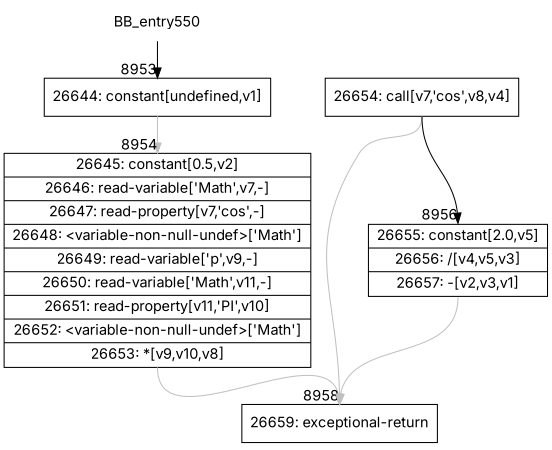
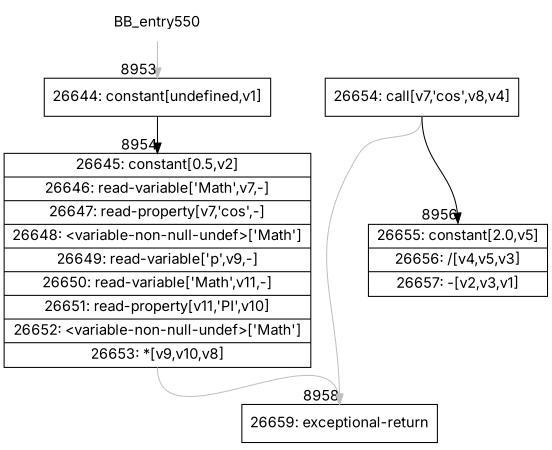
  digraph {
    fontname=Inter
    rankdir=TD
    node [fontname=Inter shape=record]
    edge [fontname=Inter headport=n tailport=s]
    n1 [label=BB_entry550 shape=none]
    n2 [label="{26644: constant[undefined,v1]}"]
    n3 [label="{26645: constant[0.5,v2]|26646: read-variable['Math',v7,-]|26647: read-property[v7,'cos',-]|26648: \<variable-non-null-undef\>['Math']|26649: read-variable['p',v9,-]|26650: read-variable['Math',v11,-]|26651: read-property[v11,'PI',v10]|26652: \<variable-non-null-undef\>['Math']|26653: *[v9,v10,v8]}"]
    n4 [label="{26659: exceptional-return}"]
    n5 [label="{26654: call[v7,'cos',v8,v4]}"]
    n6 [label="{26655: constant[2.0,v5]|26656: /[v4,v5,v3]|26657: -[v2,v3,v1]}"]
-   n1 -> n2 [headlabel="    8953"]
-   n2 -> n3 [headlabel="      8954" color=gray]
+   n1 -> n2 [headlabel="    8953" color=gray]
+   n2 -> n3 [headlabel="      8954"]
    n3 -> n4 [color=gray headlabel="      8958"]
    n5 -> n4 [color=gray]
    n5 -> n6 [headlabel="      8956"]
-   n6 -> n4 [color=gray]
  }
